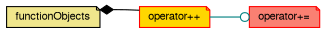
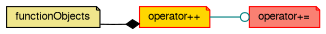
  digraph {
    rankdir=LR
    node [color=red fontname=FreeSans fontsize=10 shape=note style=filled]
    edge [fontname=FreeSans fontsize=10 labelfontname=FreeSans labelfontsize=10 style=solid]
    n1 [color=black fillcolor=khaki fontcolor=black height=0.2 label=functionObjects width=0.4]
    n2 [fillcolor=gold height=0.2 label="operator++" width=0.4]
    n3 [fillcolor=salmon height=0.2 label="operator+=" width=0.4]
-   n2 -> n1 [arrowhead=diamond color=black]
+   n1 -> n2 [arrowhead=diamond color=black]
    n2 -> n3 [arrowhead=odot color=teal]
  }
